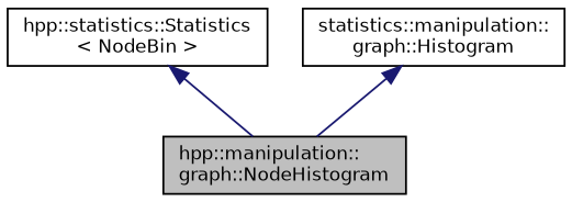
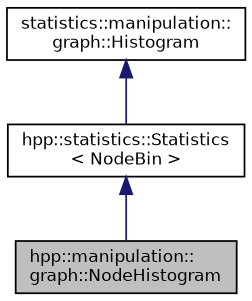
  digraph {
    node [color=black fillcolor=white fontname=Helvetica fontsize=10 shape=record style=filled]
    edge [color=midnightblue dir=back fontname=Helvetica fontsize=10 labelfontname=Helvetica labelfontsize=10 style=solid]
    n1 [fillcolor=grey75 fontcolor=black height=0.2 label="hpp::manipulation::\lgraph::NodeHistogram" width=0.4]
    n2 [height=0.2 label="hpp::statistics::Statistics\l\< NodeBin \>" width=0.4]
    n3 [height=0.2 label="statistics::manipulation::\lgraph::Histogram" width=0.4]
    n2 -> n1
-   n3 -> n1
+   n3 -> n2
  }
